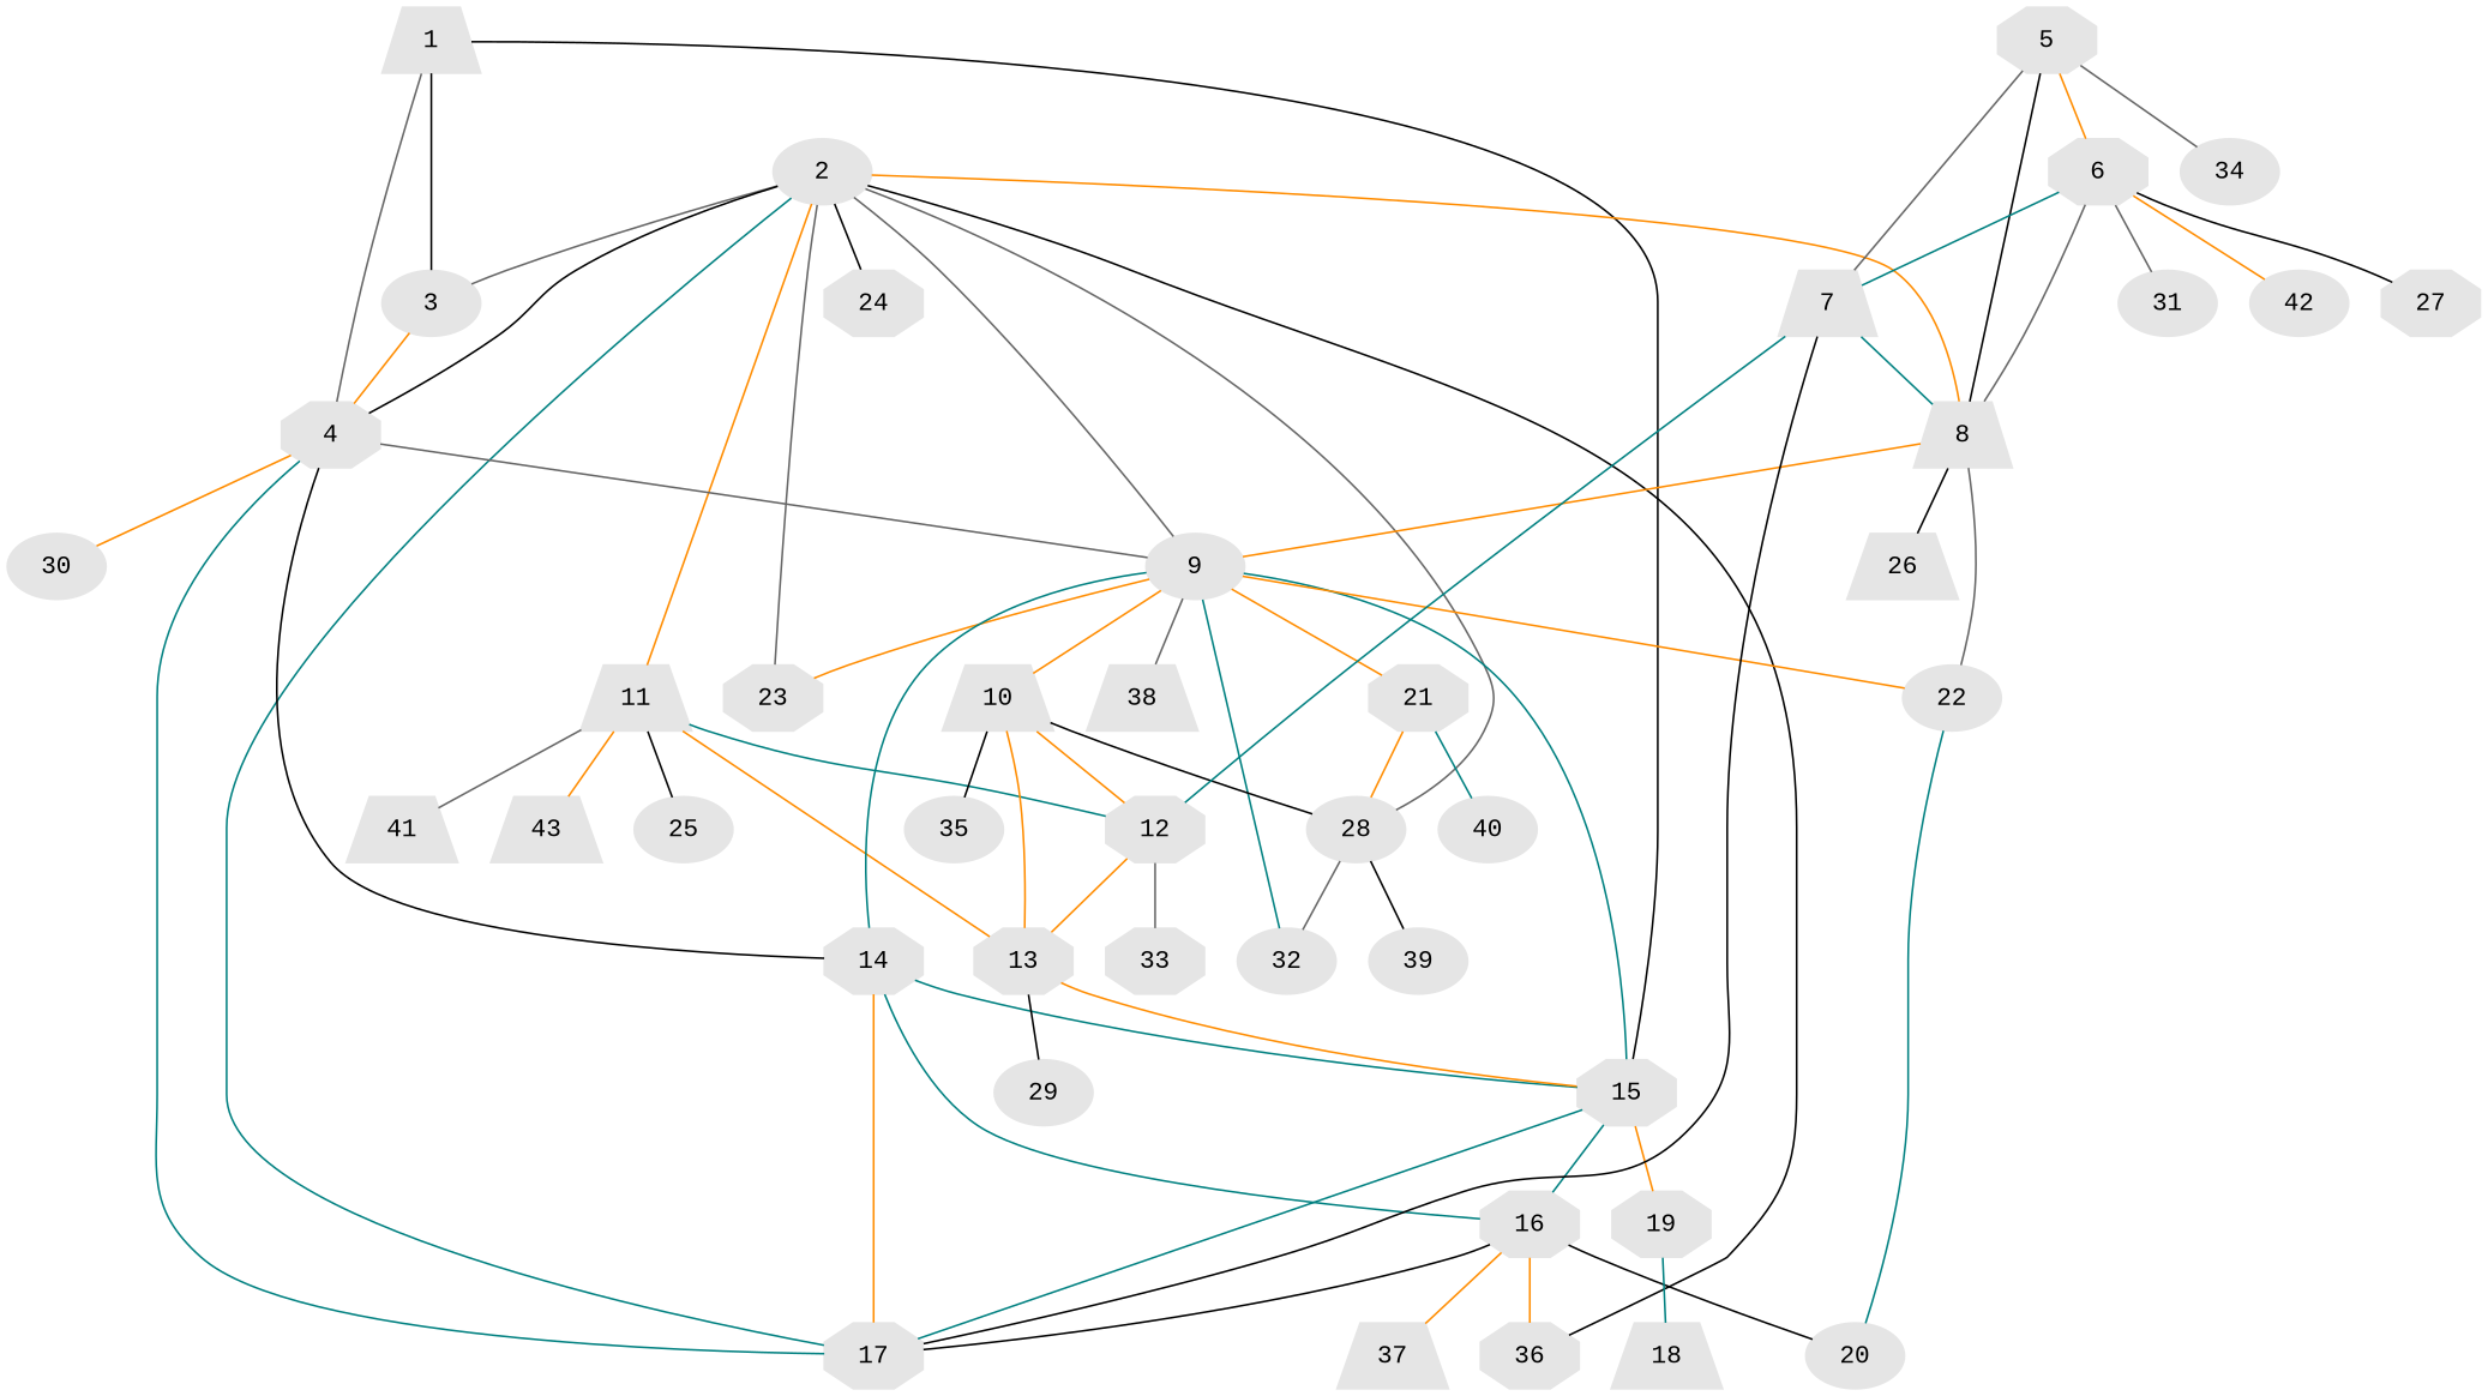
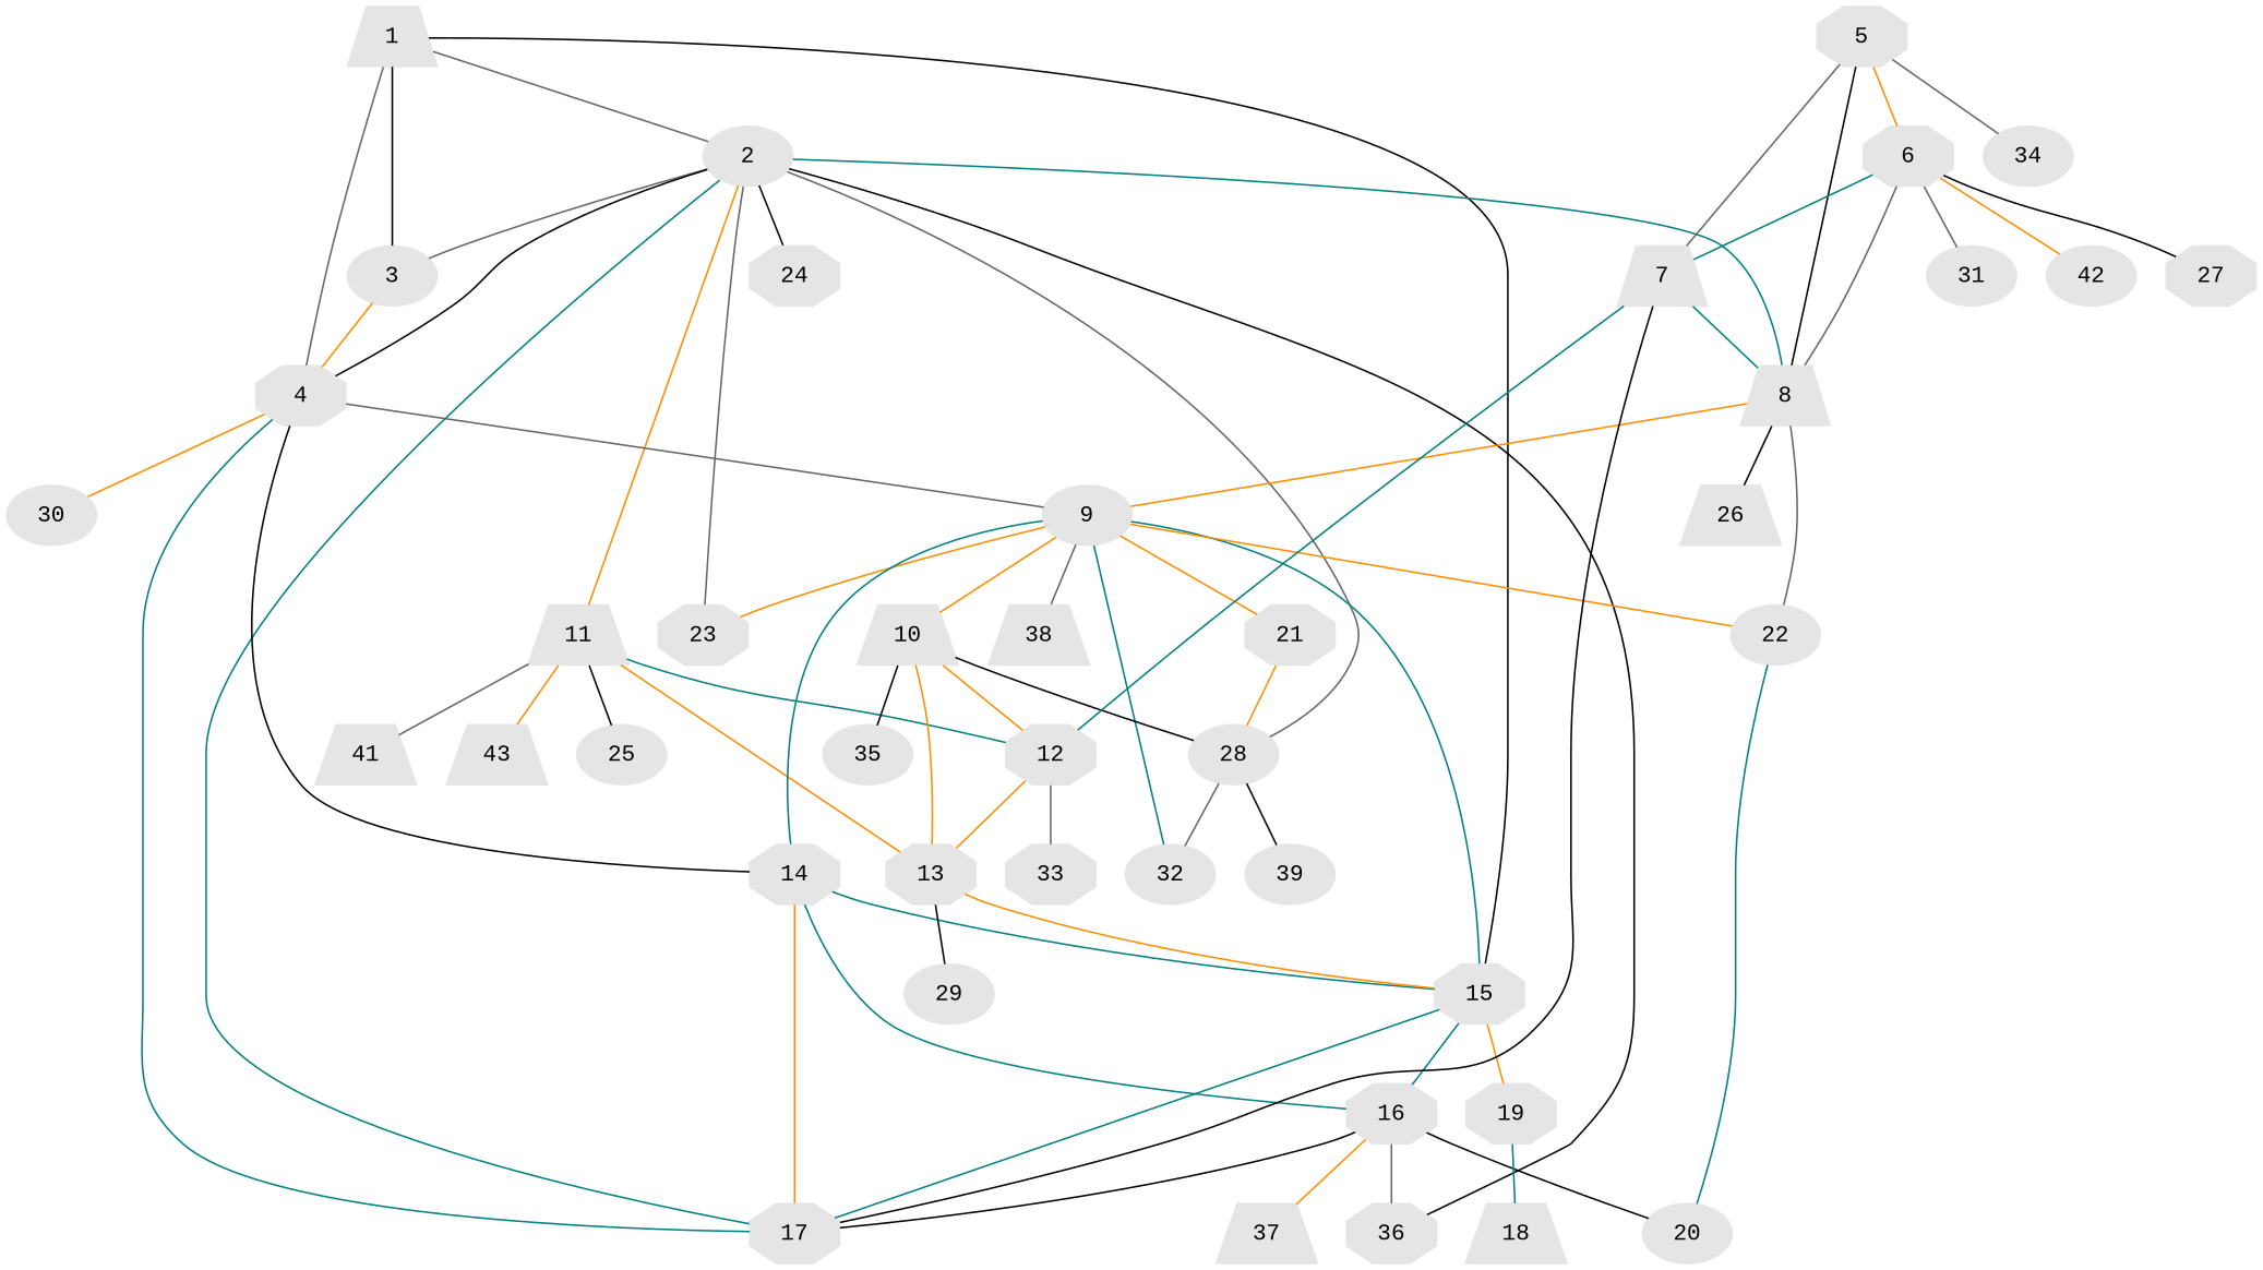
  graph {
    fontname="Liberation Mono"
    node [color=gray90 fontname="Liberation Mono" shape=ellipse style=filled]
    edge [color=darkorange fontname="Liberation Mono" weight=1.0]
    1 [shape=trapezium]
    2
    3
    4 [shape=octagon]
    15 [shape=octagon]
    8 [shape=trapezium]
    11 [shape=trapezium]
    17 [shape=octagon]
    23 [shape=octagon]
    24 [shape=octagon]
    28
    36 [shape=octagon]
    9
    14 [shape=octagon]
    30
    16 [shape=octagon]
    19 [shape=octagon]
    22
    26 [shape=trapezium]
    12 [shape=octagon]
    13 [shape=octagon]
    25
    41 [shape=trapezium]
    43 [shape=trapezium]
    32
    39
    10 [shape=trapezium]
    21 [shape=octagon]
    38 [shape=trapezium]
    5 [shape=octagon]
    6 [shape=octagon]
    7 [shape=trapezium]
    34
    27 [shape=octagon]
    31
    42
    33 [shape=octagon]
    20
    35
-   40
    29
    37 [shape=trapezium]
    18 [shape=trapezium]
-   9 -- 2 [color=gray40]
+   1 -- 2 [color=gray40]
    1 -- 3 [color=black weight=4.0]
    1 -- 4 [color=gray40]
    1 -- 15 [color=black weight=2.0]
    2 -- 3 [color=gray40]
    2 -- 4 [color=black]
-   2 -- 8
+   2 -- 8 [color=teal]
    2 -- 11
    2 -- 17 [color=teal]
    2 -- 23 [color=gray40]
    2 -- 24 [color=black]
    2 -- 28 [color=gray40 weight=2.0]
    2 -- 36 [color=black]
    3 -- 4
    4 -- 17 [color=teal]
    4 -- 9 [color=gray40]
    4 -- 14 [color=black]
    4 -- 30
    15 -- 17 [color=teal]
    15 -- 16 [color=teal]
    15 -- 19 [weight=4.0]
    8 -- 9
    8 -- 22 [color=gray40 weight=2.0]
    8 -- 26 [color=black]
    11 -- 12 [color=teal]
    11 -- 13
    11 -- 25 [color=black]
    11 -- 41 [color=gray40]
    11 -- 43
    28 -- 32 [color=gray40]
    28 -- 39 [color=black]
    9 -- 15 [color=teal]
    9 -- 23
    9 -- 14 [color=teal]
    9 -- 22
    9 -- 32 [color=teal weight=2.0]
    9 -- 10
    9 -- 21
    9 -- 38 [color=gray40]
    14 -- 15 [color=teal]
    14 -- 17 [weight=3.0]
    14 -- 16 [color=teal]
    16 -- 17 [color=black]
-   16 -- 36
+   16 -- 36 [color=gray40]
    16 -- 20 [color=black]
    16 -- 37
    19 -- 18 [color=teal weight=2.0]
    22 -- 20 [color=teal]
    12 -- 13
    12 -- 33 [color=gray40 weight=2.0]
    13 -- 15
    13 -- 29 [color=black]
    10 -- 28 [color=black weight=6.0]
    10 -- 12
    10 -- 13
    10 -- 35 [color=black]
    21 -- 28
-   21 -- 40 [color=teal]
    5 -- 8 [color=black]
    5 -- 6
    5 -- 7 [color=gray40]
    5 -- 34 [color=gray40]
    6 -- 8 [color=gray40]
    6 -- 7 [color=teal]
    6 -- 27 [color=black]
    6 -- 31 [color=gray40]
    6 -- 42
    7 -- 8 [color=teal]
    7 -- 17 [color=black]
    7 -- 12 [color=teal]
  }
